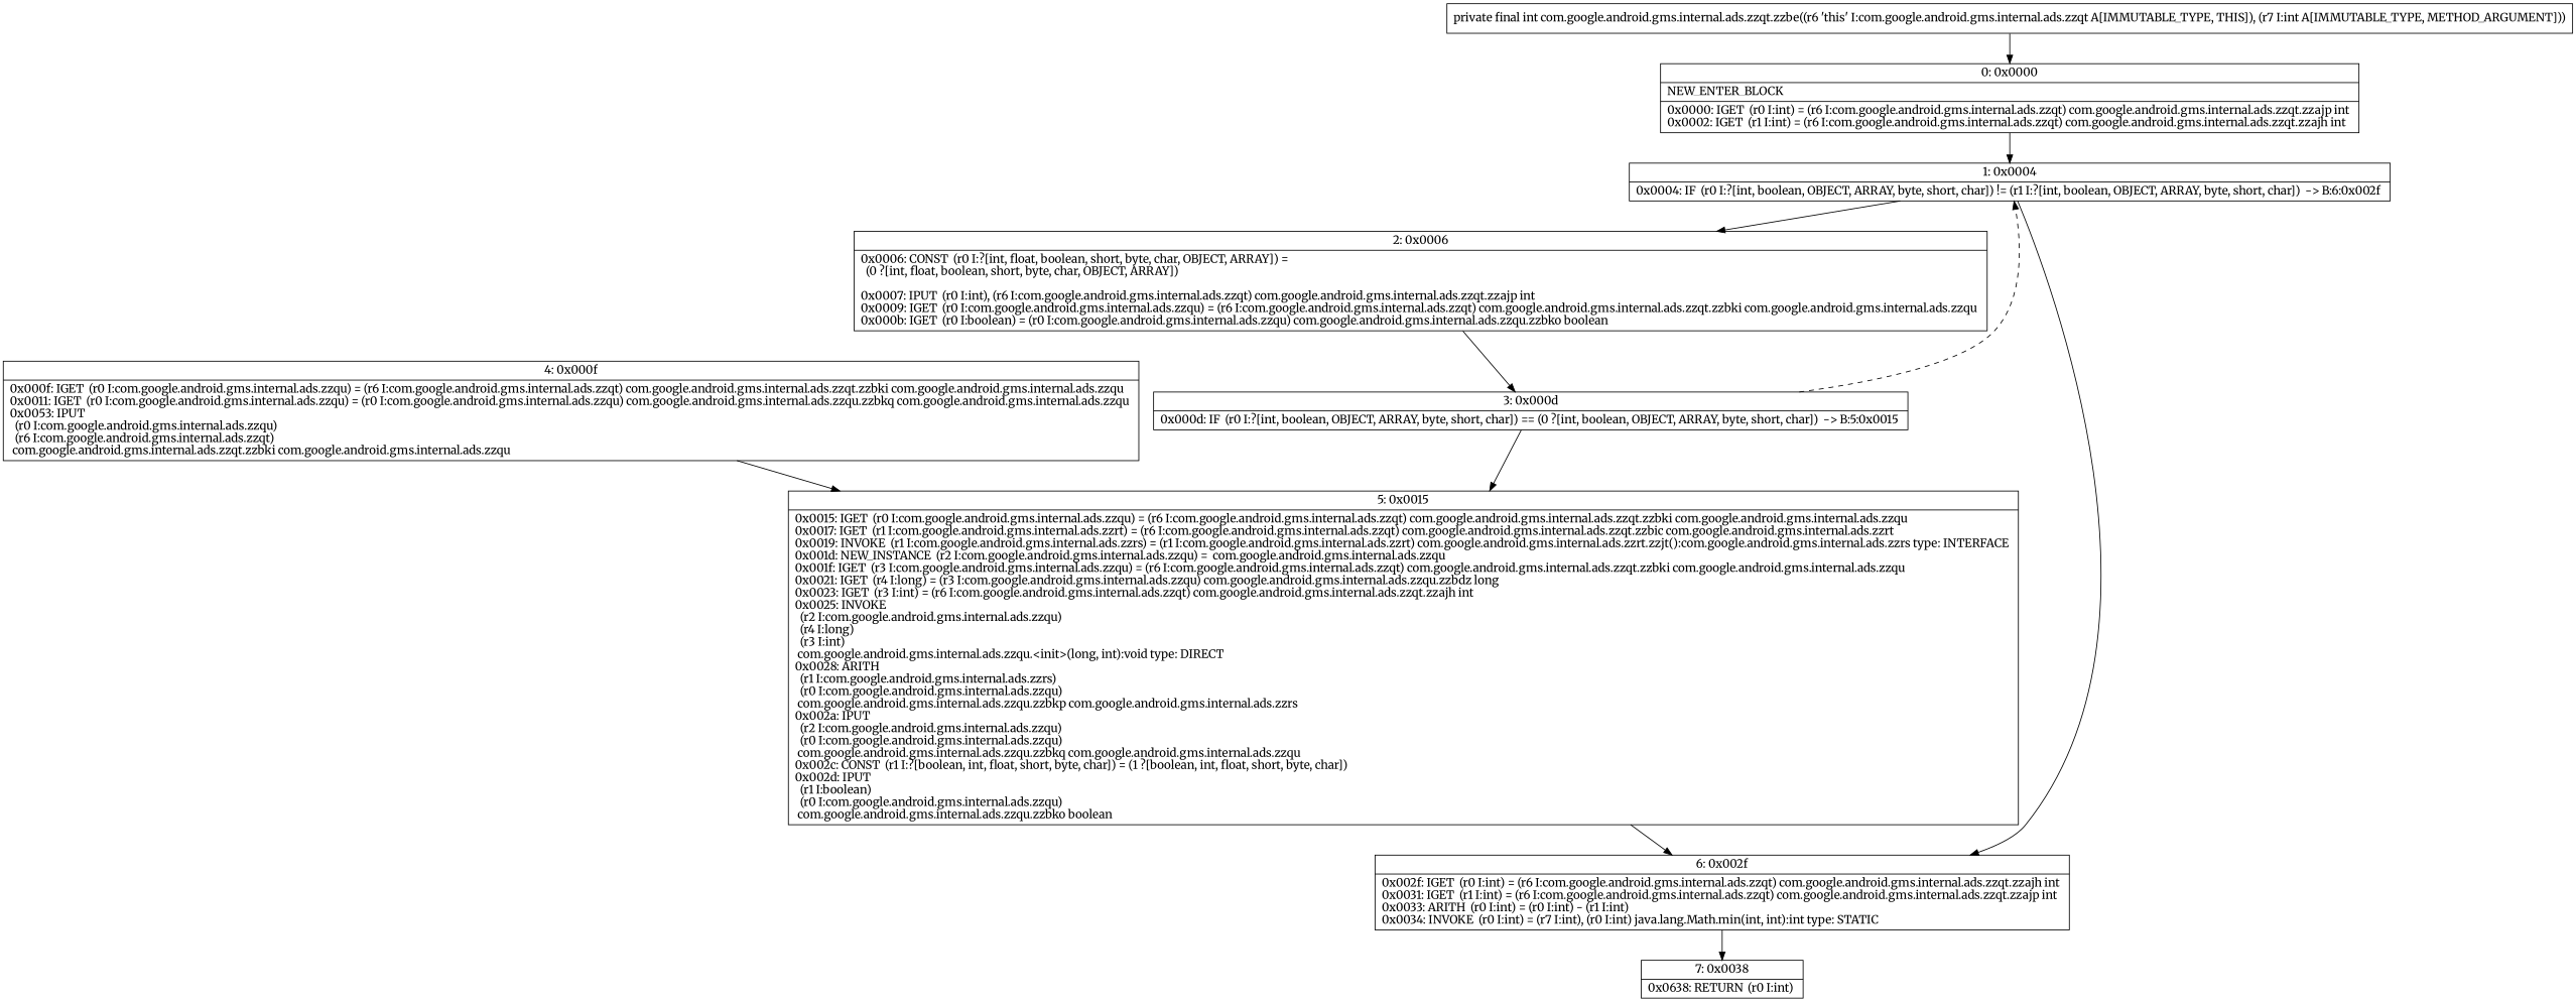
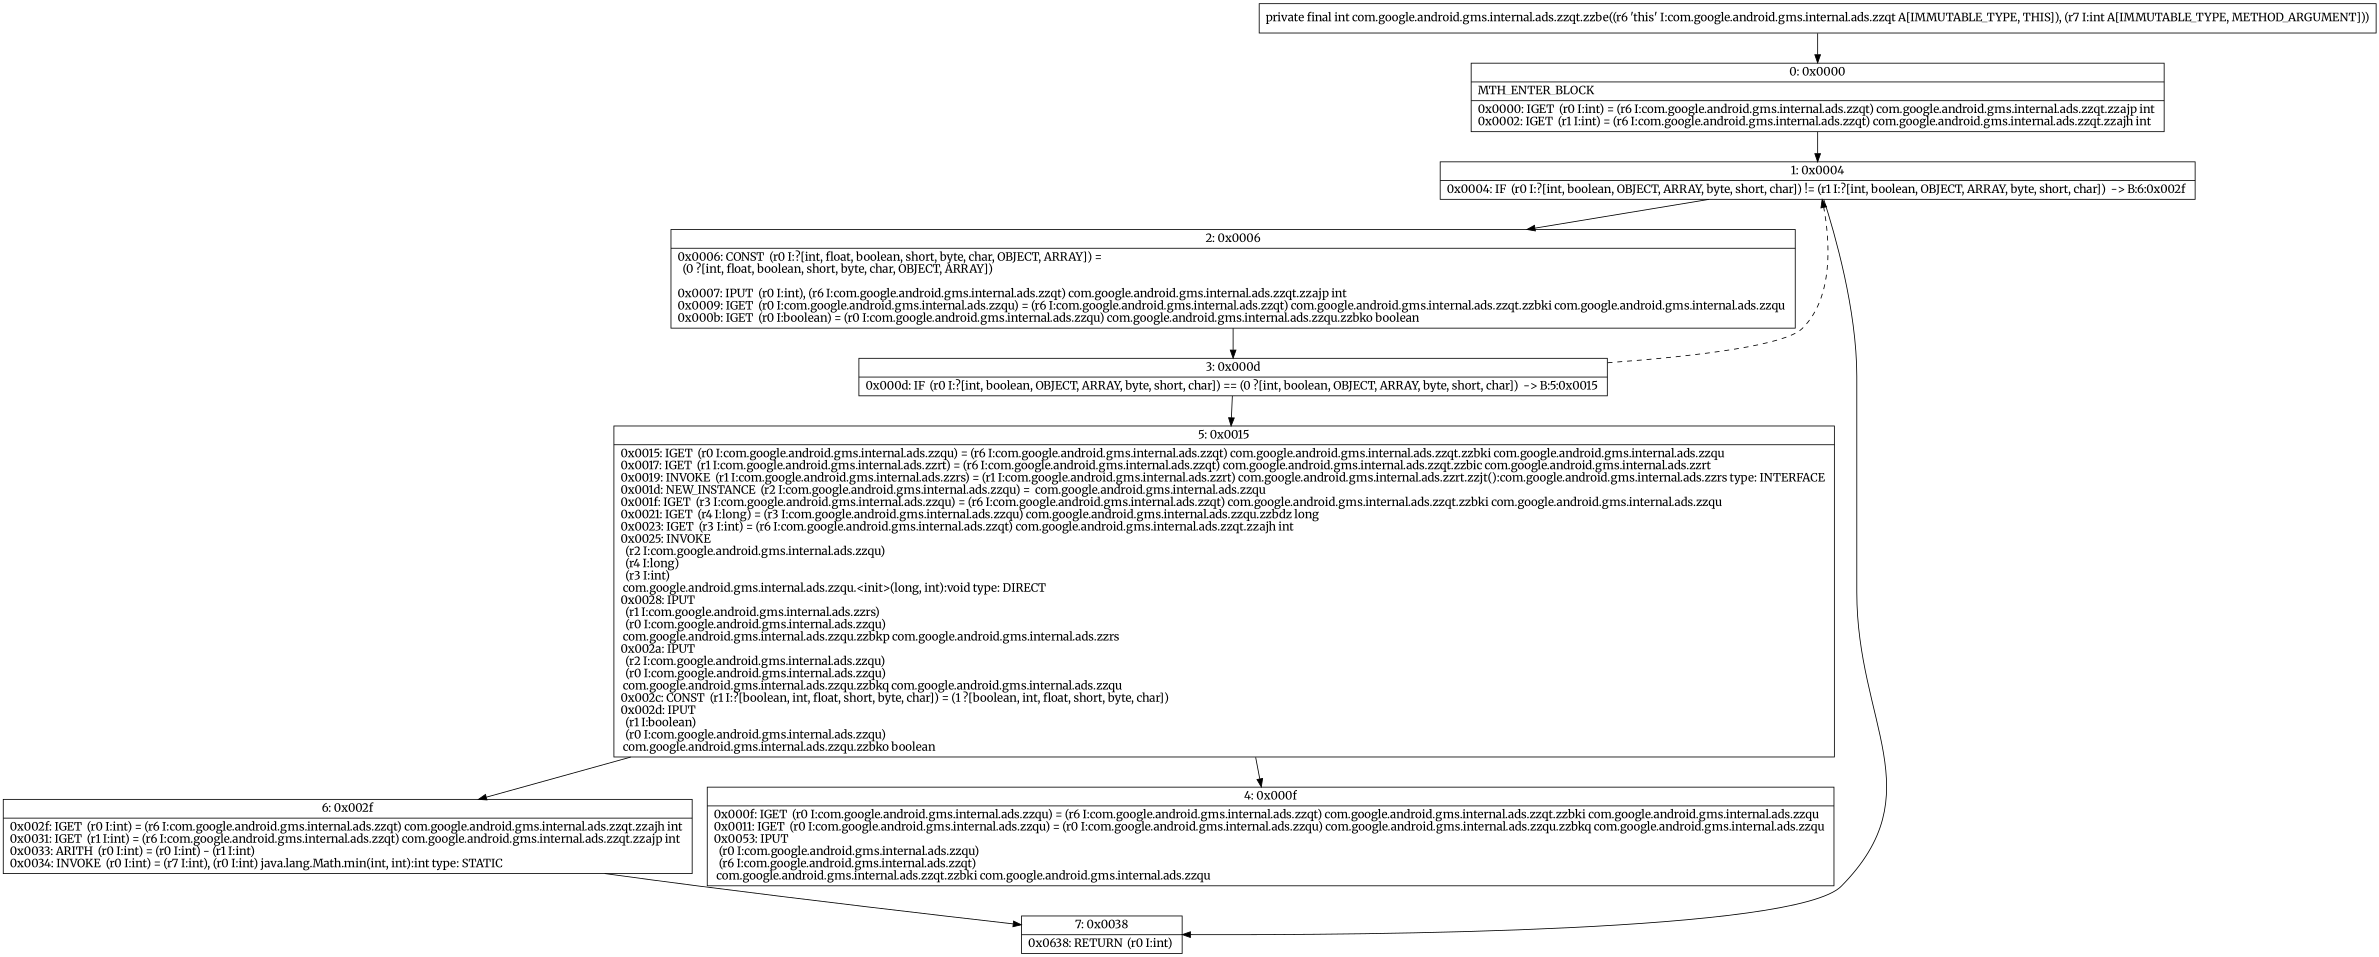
  digraph {
    fontname=Merriweather
    node [fontname=Merriweather shape=record]
    edge [fontname=Merriweather]
-   n1 [label="{0\:\ 0x0000|NEW_ENTER_BLOCK\l|0x0000: IGET  (r0 I:int) = (r6 I:com.google.android.gms.internal.ads.zzqt) com.google.android.gms.internal.ads.zzqt.zzajp int \l0x0002: IGET  (r1 I:int) = (r6 I:com.google.android.gms.internal.ads.zzqt) com.google.android.gms.internal.ads.zzqt.zzajh int \l}"]
+   n1 [label="{0\:\ 0x0000|MTH_ENTER_BLOCK\l|0x0000: IGET  (r0 I:int) = (r6 I:com.google.android.gms.internal.ads.zzqt) com.google.android.gms.internal.ads.zzqt.zzajp int \l0x0002: IGET  (r1 I:int) = (r6 I:com.google.android.gms.internal.ads.zzqt) com.google.android.gms.internal.ads.zzqt.zzajh int \l}"]
    n2 [label="{1\:\ 0x0004|0x0004: IF  (r0 I:?[int, boolean, OBJECT, ARRAY, byte, short, char]) != (r1 I:?[int, boolean, OBJECT, ARRAY, byte, short, char])  \-\> B:6:0x002f \l}"]
    n3 [label="{2\:\ 0x0006|0x0006: CONST  (r0 I:?[int, float, boolean, short, byte, char, OBJECT, ARRAY]) = \l  (0 ?[int, float, boolean, short, byte, char, OBJECT, ARRAY])\l \l0x0007: IPUT  (r0 I:int), (r6 I:com.google.android.gms.internal.ads.zzqt) com.google.android.gms.internal.ads.zzqt.zzajp int \l0x0009: IGET  (r0 I:com.google.android.gms.internal.ads.zzqu) = (r6 I:com.google.android.gms.internal.ads.zzqt) com.google.android.gms.internal.ads.zzqt.zzbki com.google.android.gms.internal.ads.zzqu \l0x000b: IGET  (r0 I:boolean) = (r0 I:com.google.android.gms.internal.ads.zzqu) com.google.android.gms.internal.ads.zzqu.zzbko boolean \l}"]
    n4 [label="{6\:\ 0x002f|0x002f: IGET  (r0 I:int) = (r6 I:com.google.android.gms.internal.ads.zzqt) com.google.android.gms.internal.ads.zzqt.zzajh int \l0x0031: IGET  (r1 I:int) = (r6 I:com.google.android.gms.internal.ads.zzqt) com.google.android.gms.internal.ads.zzqt.zzajp int \l0x0033: ARITH  (r0 I:int) = (r0 I:int) \- (r1 I:int) \l0x0034: INVOKE  (r0 I:int) = (r7 I:int), (r0 I:int) java.lang.Math.min(int, int):int type: STATIC \l}"]
    n5 [label="{3\:\ 0x000d|0x000d: IF  (r0 I:?[int, boolean, OBJECT, ARRAY, byte, short, char]) == (0 ?[int, boolean, OBJECT, ARRAY, byte, short, char])  \-\> B:5:0x0015 \l}"]
    n6 [label="{7\:\ 0x0038|0x0638: RETURN  (r0 I:int) \l}"]
-   n7 [label="{5\:\ 0x0015|0x0015: IGET  (r0 I:com.google.android.gms.internal.ads.zzqu) = (r6 I:com.google.android.gms.internal.ads.zzqt) com.google.android.gms.internal.ads.zzqt.zzbki com.google.android.gms.internal.ads.zzqu \l0x0017: IGET  (r1 I:com.google.android.gms.internal.ads.zzrt) = (r6 I:com.google.android.gms.internal.ads.zzqt) com.google.android.gms.internal.ads.zzqt.zzbic com.google.android.gms.internal.ads.zzrt \l0x0019: INVOKE  (r1 I:com.google.android.gms.internal.ads.zzrs) = (r1 I:com.google.android.gms.internal.ads.zzrt) com.google.android.gms.internal.ads.zzrt.zzjt():com.google.android.gms.internal.ads.zzrs type: INTERFACE \l0x001d: NEW_INSTANCE  (r2 I:com.google.android.gms.internal.ads.zzqu) =  com.google.android.gms.internal.ads.zzqu \l0x001f: IGET  (r3 I:com.google.android.gms.internal.ads.zzqu) = (r6 I:com.google.android.gms.internal.ads.zzqt) com.google.android.gms.internal.ads.zzqt.zzbki com.google.android.gms.internal.ads.zzqu \l0x0021: IGET  (r4 I:long) = (r3 I:com.google.android.gms.internal.ads.zzqu) com.google.android.gms.internal.ads.zzqu.zzbdz long \l0x0023: IGET  (r3 I:int) = (r6 I:com.google.android.gms.internal.ads.zzqt) com.google.android.gms.internal.ads.zzqt.zzajh int \l0x0025: INVOKE  \l  (r2 I:com.google.android.gms.internal.ads.zzqu)\l  (r4 I:long)\l  (r3 I:int)\l com.google.android.gms.internal.ads.zzqu.\<init\>(long, int):void type: DIRECT \l0x0028: ARITH  \l  (r1 I:com.google.android.gms.internal.ads.zzrs)\l  (r0 I:com.google.android.gms.internal.ads.zzqu)\l com.google.android.gms.internal.ads.zzqu.zzbkp com.google.android.gms.internal.ads.zzrs \l0x002a: IPUT  \l  (r2 I:com.google.android.gms.internal.ads.zzqu)\l  (r0 I:com.google.android.gms.internal.ads.zzqu)\l com.google.android.gms.internal.ads.zzqu.zzbkq com.google.android.gms.internal.ads.zzqu \l0x002c: CONST  (r1 I:?[boolean, int, float, short, byte, char]) = (1 ?[boolean, int, float, short, byte, char]) \l0x002d: IPUT  \l  (r1 I:boolean)\l  (r0 I:com.google.android.gms.internal.ads.zzqu)\l com.google.android.gms.internal.ads.zzqu.zzbko boolean \l}"]
+   n7 [label="{5\:\ 0x0015|0x0015: IGET  (r0 I:com.google.android.gms.internal.ads.zzqu) = (r6 I:com.google.android.gms.internal.ads.zzqt) com.google.android.gms.internal.ads.zzqt.zzbki com.google.android.gms.internal.ads.zzqu \l0x0017: IGET  (r1 I:com.google.android.gms.internal.ads.zzrt) = (r6 I:com.google.android.gms.internal.ads.zzqt) com.google.android.gms.internal.ads.zzqt.zzbic com.google.android.gms.internal.ads.zzrt \l0x0019: INVOKE  (r1 I:com.google.android.gms.internal.ads.zzrs) = (r1 I:com.google.android.gms.internal.ads.zzrt) com.google.android.gms.internal.ads.zzrt.zzjt():com.google.android.gms.internal.ads.zzrs type: INTERFACE \l0x001d: NEW_INSTANCE  (r2 I:com.google.android.gms.internal.ads.zzqu) =  com.google.android.gms.internal.ads.zzqu \l0x001f: IGET  (r3 I:com.google.android.gms.internal.ads.zzqu) = (r6 I:com.google.android.gms.internal.ads.zzqt) com.google.android.gms.internal.ads.zzqt.zzbki com.google.android.gms.internal.ads.zzqu \l0x0021: IGET  (r4 I:long) = (r3 I:com.google.android.gms.internal.ads.zzqu) com.google.android.gms.internal.ads.zzqu.zzbdz long \l0x0023: IGET  (r3 I:int) = (r6 I:com.google.android.gms.internal.ads.zzqt) com.google.android.gms.internal.ads.zzqt.zzajh int \l0x0025: INVOKE  \l  (r2 I:com.google.android.gms.internal.ads.zzqu)\l  (r4 I:long)\l  (r3 I:int)\l com.google.android.gms.internal.ads.zzqu.\<init\>(long, int):void type: DIRECT \l0x0028: IPUT  \l  (r1 I:com.google.android.gms.internal.ads.zzrs)\l  (r0 I:com.google.android.gms.internal.ads.zzqu)\l com.google.android.gms.internal.ads.zzqu.zzbkp com.google.android.gms.internal.ads.zzrs \l0x002a: IPUT  \l  (r2 I:com.google.android.gms.internal.ads.zzqu)\l  (r0 I:com.google.android.gms.internal.ads.zzqu)\l com.google.android.gms.internal.ads.zzqu.zzbkq com.google.android.gms.internal.ads.zzqu \l0x002c: CONST  (r1 I:?[boolean, int, float, short, byte, char]) = (1 ?[boolean, int, float, short, byte, char]) \l0x002d: IPUT  \l  (r1 I:boolean)\l  (r0 I:com.google.android.gms.internal.ads.zzqu)\l com.google.android.gms.internal.ads.zzqu.zzbko boolean \l}"]
    n8 [label="{4\:\ 0x000f|0x000f: IGET  (r0 I:com.google.android.gms.internal.ads.zzqu) = (r6 I:com.google.android.gms.internal.ads.zzqt) com.google.android.gms.internal.ads.zzqt.zzbki com.google.android.gms.internal.ads.zzqu \l0x0011: IGET  (r0 I:com.google.android.gms.internal.ads.zzqu) = (r0 I:com.google.android.gms.internal.ads.zzqu) com.google.android.gms.internal.ads.zzqu.zzbkq com.google.android.gms.internal.ads.zzqu \l0x0053: IPUT  \l  (r0 I:com.google.android.gms.internal.ads.zzqu)\l  (r6 I:com.google.android.gms.internal.ads.zzqt)\l com.google.android.gms.internal.ads.zzqt.zzbki com.google.android.gms.internal.ads.zzqu \l}"]
    n9 [label="{private final int com.google.android.gms.internal.ads.zzqt.zzbe((r6 'this' I:com.google.android.gms.internal.ads.zzqt A[IMMUTABLE_TYPE, THIS]), (r7 I:int A[IMMUTABLE_TYPE, METHOD_ARGUMENT])) }"]
    n1 -> n2
    n2 -> n3 [style=solid]
-   n2 -> n4
+   n2 -> n6
    n3 -> n5
    n4 -> n6
    n5 -> n2 [style=dashed]
    n5 -> n7
    n7 -> n4
-   n8 -> n7
+   n7 -> n8
    n9 -> n1
  }
